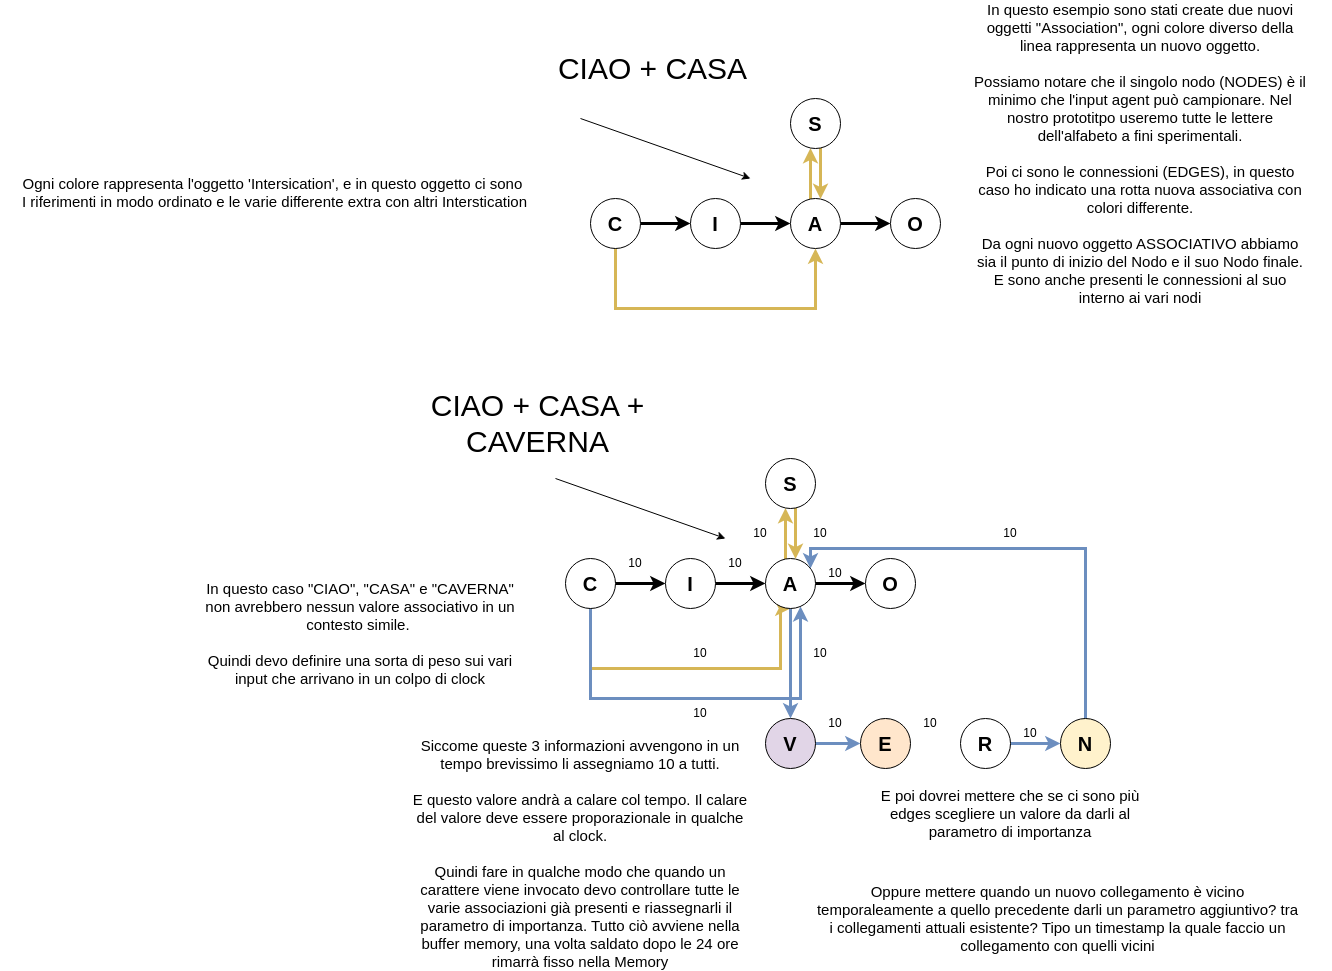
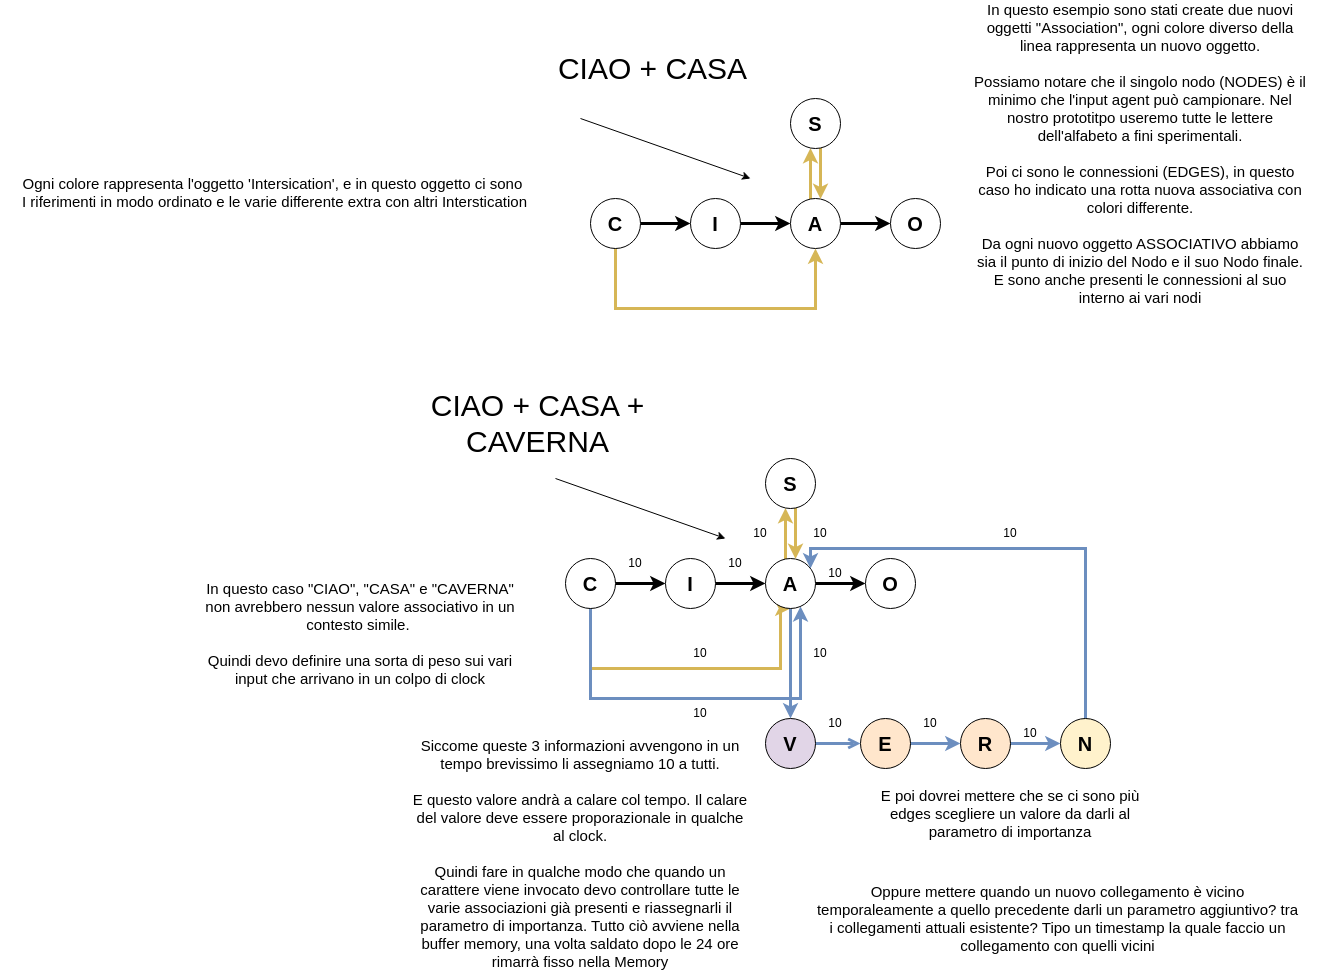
  <mxCell id="0" />
  <mxCell id="1" parent="0" />
  <mxCell id="2" style="edgeStyle=orthogonalEdgeStyle;rounded=1;orthogonalLoop=1;jettySize=auto;html=1;entryX=0;entryY=0.5;entryDx=0;entryDy=0;curved=0;strokeWidth=3;" parent="1" source="4" target="6" edge="1"><mxGeometry relative="1" as="geometry" /></mxCell>
  <mxCell id="3" style="edgeStyle=orthogonalEdgeStyle;rounded=0;orthogonalLoop=1;jettySize=auto;html=1;entryX=0.5;entryY=1;entryDx=0;entryDy=0;fillColor=#fff2cc;strokeColor=#d6b656;strokeWidth=3;" parent="1" source="4" target="9" edge="1"><mxGeometry relative="1" as="geometry"><Array as="points"><mxPoint x="615" y="275" /><mxPoint x="815" y="275" /></Array></mxGeometry></mxCell>
  <mxCell id="4" value="&lt;font style=&quot;font-size: 20px;&quot;&gt;&lt;b&gt;C&lt;/b&gt;&lt;/font&gt;" style="ellipse;whiteSpace=wrap;html=1;aspect=fixed;" parent="1" vertex="1"><mxGeometry x="590" y="165" width="50" height="50" as="geometry" /></mxCell>
  <mxCell id="5" style="edgeStyle=orthogonalEdgeStyle;rounded=0;orthogonalLoop=1;jettySize=auto;html=1;strokeWidth=3;" parent="1" source="6" target="9" edge="1"><mxGeometry relative="1" as="geometry" /></mxCell>
  <mxCell id="6" value="&lt;font style=&quot;font-size: 20px;&quot;&gt;&lt;b&gt;I&lt;/b&gt;&lt;/font&gt;" style="ellipse;whiteSpace=wrap;html=1;aspect=fixed;" parent="1" vertex="1"><mxGeometry x="690" y="165" width="50" height="50" as="geometry" /></mxCell>
  <mxCell id="7" style="edgeStyle=orthogonalEdgeStyle;rounded=0;orthogonalLoop=1;jettySize=auto;html=1;strokeWidth=3;" parent="1" source="9" target="10" edge="1"><mxGeometry relative="1" as="geometry" /></mxCell>
  <mxCell id="8" style="edgeStyle=orthogonalEdgeStyle;rounded=0;orthogonalLoop=1;jettySize=auto;html=1;strokeWidth=3;fillColor=#fff2cc;strokeColor=#d6b656;" parent="1" source="9" target="14" edge="1"><mxGeometry relative="1" as="geometry"><Array as="points"><mxPoint x="810" y="135" /><mxPoint x="810" y="135" /></Array></mxGeometry></mxCell>
  <mxCell id="9" value="&lt;font style=&quot;font-size: 20px;&quot;&gt;&lt;b&gt;A&lt;/b&gt;&lt;/font&gt;" style="ellipse;whiteSpace=wrap;html=1;aspect=fixed;" parent="1" vertex="1"><mxGeometry x="790" y="165" width="50" height="50" as="geometry" /></mxCell>
  <mxCell id="10" value="&lt;font style=&quot;font-size: 20px;&quot;&gt;&lt;b&gt;O&lt;/b&gt;&lt;/font&gt;" style="ellipse;whiteSpace=wrap;html=1;aspect=fixed;" parent="1" vertex="1"><mxGeometry x="890" y="165" width="50" height="50" as="geometry" /></mxCell>
  <mxCell id="11" value="&lt;font style=&quot;font-size: 30px;&quot;&gt;CIAO + CASA&lt;/font&gt;" style="text;html=1;strokeColor=none;fillColor=none;align=center;verticalAlign=middle;whiteSpace=wrap;rounded=0;" parent="1" vertex="1"><mxGeometry x="525" y="20" width="255" height="30" as="geometry" /></mxCell>
  <mxCell id="12" value="" style="endArrow=classic;html=1;rounded=0;" parent="1" edge="1"><mxGeometry width="50" height="50" relative="1" as="geometry"><mxPoint x="580" y="85" as="sourcePoint" /><mxPoint x="750" y="145" as="targetPoint" /></mxGeometry></mxCell>
  <mxCell id="13" style="edgeStyle=orthogonalEdgeStyle;rounded=0;orthogonalLoop=1;jettySize=auto;html=1;fillColor=#fff2cc;strokeColor=#d6b656;strokeWidth=3;" parent="1" source="14" target="9" edge="1"><mxGeometry relative="1" as="geometry"><Array as="points"><mxPoint x="820" y="135" /><mxPoint x="820" y="135" /></Array></mxGeometry></mxCell>
  <mxCell id="14" value="&lt;font style=&quot;font-size: 20px;&quot;&gt;&lt;b&gt;S&lt;/b&gt;&lt;/font&gt;" style="ellipse;whiteSpace=wrap;html=1;aspect=fixed;" parent="1" vertex="1"><mxGeometry x="790" y="65" width="50" height="50" as="geometry" /></mxCell>
  <mxCell id="15" value="&lt;font style=&quot;font-size: 15px;&quot;&gt;In questo esempio sono stati create due nuovi oggetti &quot;Association&quot;, ogni colore diverso della linea rappresenta un nuovo oggetto.&lt;br&gt;&lt;br&gt;Possiamo notare che il singolo nodo (NODES) è il minimo che l'input agent può campionare. Nel nostro prototitpo useremo tutte le lettere dell'alfabeto a fini sperimentali.&lt;br&gt;&lt;br&gt;Poi ci sono le connessioni (EDGES), in questo caso ho indicato una rotta nuova associativa con colori differente.&lt;br&gt;&lt;br&gt;Da ogni nuovo oggetto ASSOCIATIVO abbiamo sia il punto di inizio del Nodo e il suo Nodo finale.&lt;br&gt;E sono anche presenti le connessioni al suo interno ai vari nodi&lt;br&gt;&lt;/font&gt;" style="text;html=1;strokeColor=none;fillColor=none;align=center;verticalAlign=middle;whiteSpace=wrap;rounded=0;" parent="1" vertex="1"><mxGeometry x="970" y="105" width="340" height="30" as="geometry" /></mxCell>
  <mxCell id="16" style="edgeStyle=orthogonalEdgeStyle;rounded=1;orthogonalLoop=1;jettySize=auto;html=1;entryX=0;entryY=0.5;entryDx=0;entryDy=0;curved=0;strokeWidth=3;" parent="1" source="19" target="21" edge="1"><mxGeometry relative="1" as="geometry" /></mxCell>
  <mxCell id="17" style="edgeStyle=orthogonalEdgeStyle;rounded=0;orthogonalLoop=1;jettySize=auto;html=1;entryX=0.5;entryY=1;entryDx=0;entryDy=0;fillColor=#fff2cc;strokeColor=#d6b656;strokeWidth=3;" parent="1" source="19" target="25" edge="1"><mxGeometry relative="1" as="geometry"><Array as="points"><mxPoint x="590" y="635" /><mxPoint x="780" y="635" /><mxPoint x="780" y="575" /></Array></mxGeometry></mxCell>
  <mxCell id="18" style="edgeStyle=orthogonalEdgeStyle;rounded=0;orthogonalLoop=1;jettySize=auto;html=1;fillColor=#dae8fc;strokeColor=#6c8ebf;strokeWidth=3;" parent="1" source="19" target="25" edge="1"><mxGeometry relative="1" as="geometry"><Array as="points"><mxPoint x="590" y="665" /><mxPoint x="800" y="665" /></Array></mxGeometry></mxCell>
  <mxCell id="19" value="&lt;font style=&quot;font-size: 20px;&quot;&gt;&lt;b&gt;C&lt;/b&gt;&lt;/font&gt;" style="ellipse;whiteSpace=wrap;html=1;aspect=fixed;" parent="1" vertex="1"><mxGeometry x="565" y="525" width="50" height="50" as="geometry" /></mxCell>
  <mxCell id="20" style="edgeStyle=orthogonalEdgeStyle;rounded=0;orthogonalLoop=1;jettySize=auto;html=1;strokeWidth=3;" parent="1" source="21" target="25" edge="1"><mxGeometry relative="1" as="geometry" /></mxCell>
  <mxCell id="21" value="&lt;font style=&quot;font-size: 20px;&quot;&gt;&lt;b&gt;I&lt;/b&gt;&lt;/font&gt;" style="ellipse;whiteSpace=wrap;html=1;aspect=fixed;" parent="1" vertex="1"><mxGeometry x="665" y="525" width="50" height="50" as="geometry" /></mxCell>
  <mxCell id="22" style="edgeStyle=orthogonalEdgeStyle;rounded=0;orthogonalLoop=1;jettySize=auto;html=1;strokeWidth=3;" parent="1" source="25" target="26" edge="1"><mxGeometry relative="1" as="geometry" /></mxCell>
  <mxCell id="23" style="edgeStyle=orthogonalEdgeStyle;rounded=0;orthogonalLoop=1;jettySize=auto;html=1;strokeWidth=3;fillColor=#fff2cc;strokeColor=#d6b656;" parent="1" source="25" target="30" edge="1"><mxGeometry relative="1" as="geometry"><Array as="points"><mxPoint x="785" y="495" /><mxPoint x="785" y="495" /></Array></mxGeometry></mxCell>
  <mxCell id="24" style="edgeStyle=orthogonalEdgeStyle;rounded=0;orthogonalLoop=1;jettySize=auto;html=1;fillColor=#dae8fc;strokeColor=#6c8ebf;strokeWidth=3;" parent="1" source="25" target="32" edge="1"><mxGeometry relative="1" as="geometry" /></mxCell>
  <mxCell id="25" value="&lt;font style=&quot;font-size: 20px;&quot;&gt;&lt;b&gt;A&lt;/b&gt;&lt;/font&gt;" style="ellipse;whiteSpace=wrap;html=1;aspect=fixed;" parent="1" vertex="1"><mxGeometry x="765" y="525" width="50" height="50" as="geometry" /></mxCell>
  <mxCell id="26" value="&lt;font style=&quot;font-size: 20px;&quot;&gt;&lt;b&gt;O&lt;/b&gt;&lt;/font&gt;" style="ellipse;whiteSpace=wrap;html=1;aspect=fixed;" parent="1" vertex="1"><mxGeometry x="865" y="525" width="50" height="50" as="geometry" /></mxCell>
  <mxCell id="27" value="&lt;font style=&quot;font-size: 30px;&quot;&gt;CIAO + CASA + CAVERNA&lt;/font&gt;" style="text;html=1;strokeColor=none;fillColor=none;align=center;verticalAlign=middle;whiteSpace=wrap;rounded=0;" parent="1" vertex="1"><mxGeometry x="410" y="375" width="255" height="30" as="geometry" /></mxCell>
  <mxCell id="28" value="" style="endArrow=classic;html=1;rounded=0;" parent="1" edge="1"><mxGeometry width="50" height="50" relative="1" as="geometry"><mxPoint x="555" y="445" as="sourcePoint" /><mxPoint x="725" y="505" as="targetPoint" /></mxGeometry></mxCell>
  <mxCell id="29" style="edgeStyle=orthogonalEdgeStyle;rounded=0;orthogonalLoop=1;jettySize=auto;html=1;fillColor=#fff2cc;strokeColor=#d6b656;strokeWidth=3;" parent="1" source="30" target="25" edge="1"><mxGeometry relative="1" as="geometry"><Array as="points"><mxPoint x="795" y="495" /><mxPoint x="795" y="495" /></Array></mxGeometry></mxCell>
  <mxCell id="30" value="&lt;font style=&quot;font-size: 20px;&quot;&gt;&lt;b&gt;S&lt;/b&gt;&lt;/font&gt;" style="ellipse;whiteSpace=wrap;html=1;aspect=fixed;" parent="1" vertex="1"><mxGeometry x="765" y="425" width="50" height="50" as="geometry" /></mxCell>
- <mxCell id="31" style="edgeStyle=orthogonalEdgeStyle;rounded=0;orthogonalLoop=1;jettySize=auto;html=1;fillColor=#dae8fc;strokeColor=#6c8ebf;strokeWidth=3;" parent="1" source="32" target="34" edge="1"><mxGeometry relative="1" as="geometry" /></mxCell>
+ <mxCell id="31" style="edgeStyle=orthogonalEdgeStyle;rounded=0;orthogonalLoop=1;jettySize=auto;html=1;fillColor=#dae8fc;strokeColor=#6c8ebf;strokeWidth=3;endArrow=open;" parent="1" source="32" target="34" edge="1"><mxGeometry relative="1" as="geometry" /></mxCell>
  <mxCell id="32" value="&lt;font style=&quot;font-size: 20px;&quot;&gt;&lt;b&gt;V&lt;/b&gt;&lt;/font&gt;" style="ellipse;whiteSpace=wrap;html=1;aspect=fixed;fillColor=#e1d5e7;" parent="1" vertex="1"><mxGeometry x="765" y="685" width="50" height="50" as="geometry" /></mxCell>
+ <mxCell id="33" style="edgeStyle=orthogonalEdgeStyle;rounded=0;orthogonalLoop=1;jettySize=auto;html=1;fillColor=#dae8fc;strokeColor=#6c8ebf;strokeWidth=3;" parent="1" source="34" target="36" edge="1"><mxGeometry relative="1" as="geometry" /></mxCell>
  <mxCell id="34" value="&lt;font style=&quot;font-size: 20px;&quot;&gt;&lt;b&gt;E&lt;/b&gt;&lt;/font&gt;" style="ellipse;whiteSpace=wrap;html=1;aspect=fixed;fillColor=#ffe6cc;" parent="1" vertex="1"><mxGeometry x="860" y="685" width="50" height="50" as="geometry" /></mxCell>
  <mxCell id="35" style="edgeStyle=orthogonalEdgeStyle;rounded=0;orthogonalLoop=1;jettySize=auto;html=1;fillColor=#dae8fc;strokeColor=#6c8ebf;strokeWidth=3;" parent="1" source="36" target="38" edge="1"><mxGeometry relative="1" as="geometry" /></mxCell>
- <mxCell id="36" value="&lt;font style=&quot;font-size: 20px;&quot;&gt;&lt;b&gt;R&lt;/b&gt;&lt;/font&gt;" style="ellipse;whiteSpace=wrap;html=1;aspect=fixed;" parent="1" vertex="1"><mxGeometry x="960" y="685" width="50" height="50" as="geometry" /></mxCell>
+ <mxCell id="36" value="&lt;font style=&quot;font-size: 20px;&quot;&gt;&lt;b&gt;R&lt;/b&gt;&lt;/font&gt;" style="ellipse;whiteSpace=wrap;html=1;aspect=fixed;fillColor=#ffe6cc;" parent="1" vertex="1"><mxGeometry x="960" y="685" width="50" height="50" as="geometry" /></mxCell>
  <mxCell id="37" style="edgeStyle=orthogonalEdgeStyle;rounded=0;orthogonalLoop=1;jettySize=auto;html=1;fillColor=#dae8fc;strokeColor=#6c8ebf;strokeWidth=3;" parent="1" source="38" target="25" edge="1"><mxGeometry relative="1" as="geometry"><Array as="points"><mxPoint x="1085" y="515" /><mxPoint x="810" y="515" /></Array></mxGeometry></mxCell>
  <mxCell id="38" value="&lt;font style=&quot;font-size: 20px;&quot;&gt;&lt;b&gt;N&lt;/b&gt;&lt;/font&gt;" style="ellipse;whiteSpace=wrap;html=1;aspect=fixed;fillColor=#fff2cc;" parent="1" vertex="1"><mxGeometry x="1060" y="685" width="50" height="50" as="geometry" /></mxCell>
  <mxCell id="39" value="&lt;font style=&quot;font-size: 15px;&quot;&gt;In questo caso &quot;CIAO&quot;, &quot;CASA&quot; e &quot;CAVERNA&quot;&lt;br&gt;non avrebbero nessun valore associativo in un contesto simile.&amp;nbsp;&lt;br&gt;&lt;br&gt;Quindi devo definire una sorta di peso sui vari input che arrivano in un colpo di clock&lt;br&gt;&lt;/font&gt;" style="text;html=1;strokeColor=none;fillColor=none;align=center;verticalAlign=middle;whiteSpace=wrap;rounded=0;" parent="1" vertex="1"><mxGeometry x="190" y="585" width="340" height="30" as="geometry" /></mxCell>
  <mxCell id="40" value="10" style="text;html=1;strokeColor=none;fillColor=none;align=center;verticalAlign=middle;whiteSpace=wrap;rounded=0;" parent="1" vertex="1"><mxGeometry x="605" y="515" width="60" height="30" as="geometry" /></mxCell>
  <mxCell id="41" value="10" style="text;html=1;strokeColor=none;fillColor=none;align=center;verticalAlign=middle;whiteSpace=wrap;rounded=0;" parent="1" vertex="1"><mxGeometry x="705" y="515" width="60" height="30" as="geometry" /></mxCell>
  <mxCell id="42" value="10" style="text;html=1;strokeColor=none;fillColor=none;align=center;verticalAlign=middle;whiteSpace=wrap;rounded=0;" parent="1" vertex="1"><mxGeometry x="805" y="525" width="60" height="30" as="geometry" /></mxCell>
  <mxCell id="43" value="10" style="text;html=1;strokeColor=none;fillColor=none;align=center;verticalAlign=middle;whiteSpace=wrap;rounded=0;" parent="1" vertex="1"><mxGeometry x="730" y="485" width="60" height="30" as="geometry" /></mxCell>
  <mxCell id="44" value="10" style="text;html=1;strokeColor=none;fillColor=none;align=center;verticalAlign=middle;whiteSpace=wrap;rounded=0;" parent="1" vertex="1"><mxGeometry x="790" y="485" width="60" height="30" as="geometry" /></mxCell>
  <mxCell id="45" value="10" style="text;html=1;strokeColor=none;fillColor=none;align=center;verticalAlign=middle;whiteSpace=wrap;rounded=0;" parent="1" vertex="1"><mxGeometry x="670" y="605" width="60" height="30" as="geometry" /></mxCell>
  <mxCell id="46" value="10" style="text;html=1;strokeColor=none;fillColor=none;align=center;verticalAlign=middle;whiteSpace=wrap;rounded=0;" parent="1" vertex="1"><mxGeometry x="670" y="665" width="60" height="30" as="geometry" /></mxCell>
  <mxCell id="47" value="10" style="text;html=1;strokeColor=none;fillColor=none;align=center;verticalAlign=middle;whiteSpace=wrap;rounded=0;" parent="1" vertex="1"><mxGeometry x="790" y="605" width="60" height="30" as="geometry" /></mxCell>
  <mxCell id="48" value="10" style="text;html=1;strokeColor=none;fillColor=none;align=center;verticalAlign=middle;whiteSpace=wrap;rounded=0;" parent="1" vertex="1"><mxGeometry x="805" y="675" width="60" height="30" as="geometry" /></mxCell>
  <mxCell id="49" value="10" style="text;html=1;strokeColor=none;fillColor=none;align=center;verticalAlign=middle;whiteSpace=wrap;rounded=0;" parent="1" vertex="1"><mxGeometry x="900" y="675" width="60" height="30" as="geometry" /></mxCell>
  <mxCell id="50" value="10" style="text;html=1;strokeColor=none;fillColor=none;align=center;verticalAlign=middle;whiteSpace=wrap;rounded=0;" parent="1" vertex="1"><mxGeometry x="1000" y="685" width="60" height="30" as="geometry" /></mxCell>
  <mxCell id="51" value="10" style="text;html=1;strokeColor=none;fillColor=none;align=center;verticalAlign=middle;whiteSpace=wrap;rounded=0;" parent="1" vertex="1"><mxGeometry x="980" y="485" width="60" height="30" as="geometry" /></mxCell>
  <mxCell id="52" value="&lt;font style=&quot;font-size: 15px;&quot;&gt;Siccome queste 3 informazioni avvengono in un tempo brevissimo li assegniamo 10 a tutti.&lt;br&gt;&lt;br&gt;E questo valore andrà a calare col tempo. Il calare del valore deve essere proporazionale in qualche al clock.&lt;br&gt;&lt;br&gt;Quindi fare in qualche modo che quando un carattere viene invocato devo controllare tutte le varie associazioni già presenti e riassegnarli il parametro di importanza. Tutto ciò avviene nella buffer memory, una volta saldato dopo le 24 ore rimarrà fisso nella Memory&lt;br&gt;&lt;/font&gt;" style="text;html=1;strokeColor=none;fillColor=none;align=center;verticalAlign=middle;whiteSpace=wrap;rounded=0;" parent="1" vertex="1"><mxGeometry x="410" y="805" width="340" height="30" as="geometry" /></mxCell>
  <mxCell id="53" value="&lt;font style=&quot;font-size: 15px;&quot;&gt;E poi dovrei mettere che se ci sono più edges scegliere un valore da darli al parametro di importanza&lt;/font&gt;" style="text;html=1;strokeColor=none;fillColor=none;align=center;verticalAlign=middle;whiteSpace=wrap;rounded=0;" parent="1" vertex="1"><mxGeometry x="865" y="765" width="290" height="30" as="geometry" /></mxCell>
  <mxCell id="54" value="&lt;font style=&quot;font-size: 15px;&quot;&gt;Oppure mettere quando un nuovo collegamento è vicino temporaleamente a quello precedente darli un parametro aggiuntivo? tra i collegamenti attuali esistente? Tipo un timestamp la quale faccio un collegamento con quelli vicini&lt;/font&gt;" style="text;html=1;strokeColor=none;fillColor=none;align=center;verticalAlign=middle;whiteSpace=wrap;rounded=0;" parent="1" vertex="1"><mxGeometry x="815" y="870" width="485" height="30" as="geometry" /></mxCell>
  <mxCell id="55" value="&lt;div style=&quot;text-align: center;&quot;&gt;&lt;span style=&quot;background-color: initial; font-size: 15px;&quot;&gt;Ogni colore rappresenta l'oggetto 'Intersication', e in questo oggetto ci sono&amp;nbsp;&lt;/span&gt;&lt;/div&gt;&lt;div style=&quot;text-align: center;&quot;&gt;&lt;span style=&quot;font-size: 15px;&quot;&gt;I riferimenti in modo ordinato e le varie differente extra con altri Interstication&lt;/span&gt;&lt;/div&gt;" style="text;whiteSpace=wrap;html=1;" vertex="1" parent="1"><mxGeometry x="20" y="135" width="560" height="250" as="geometry" /></mxCell>
